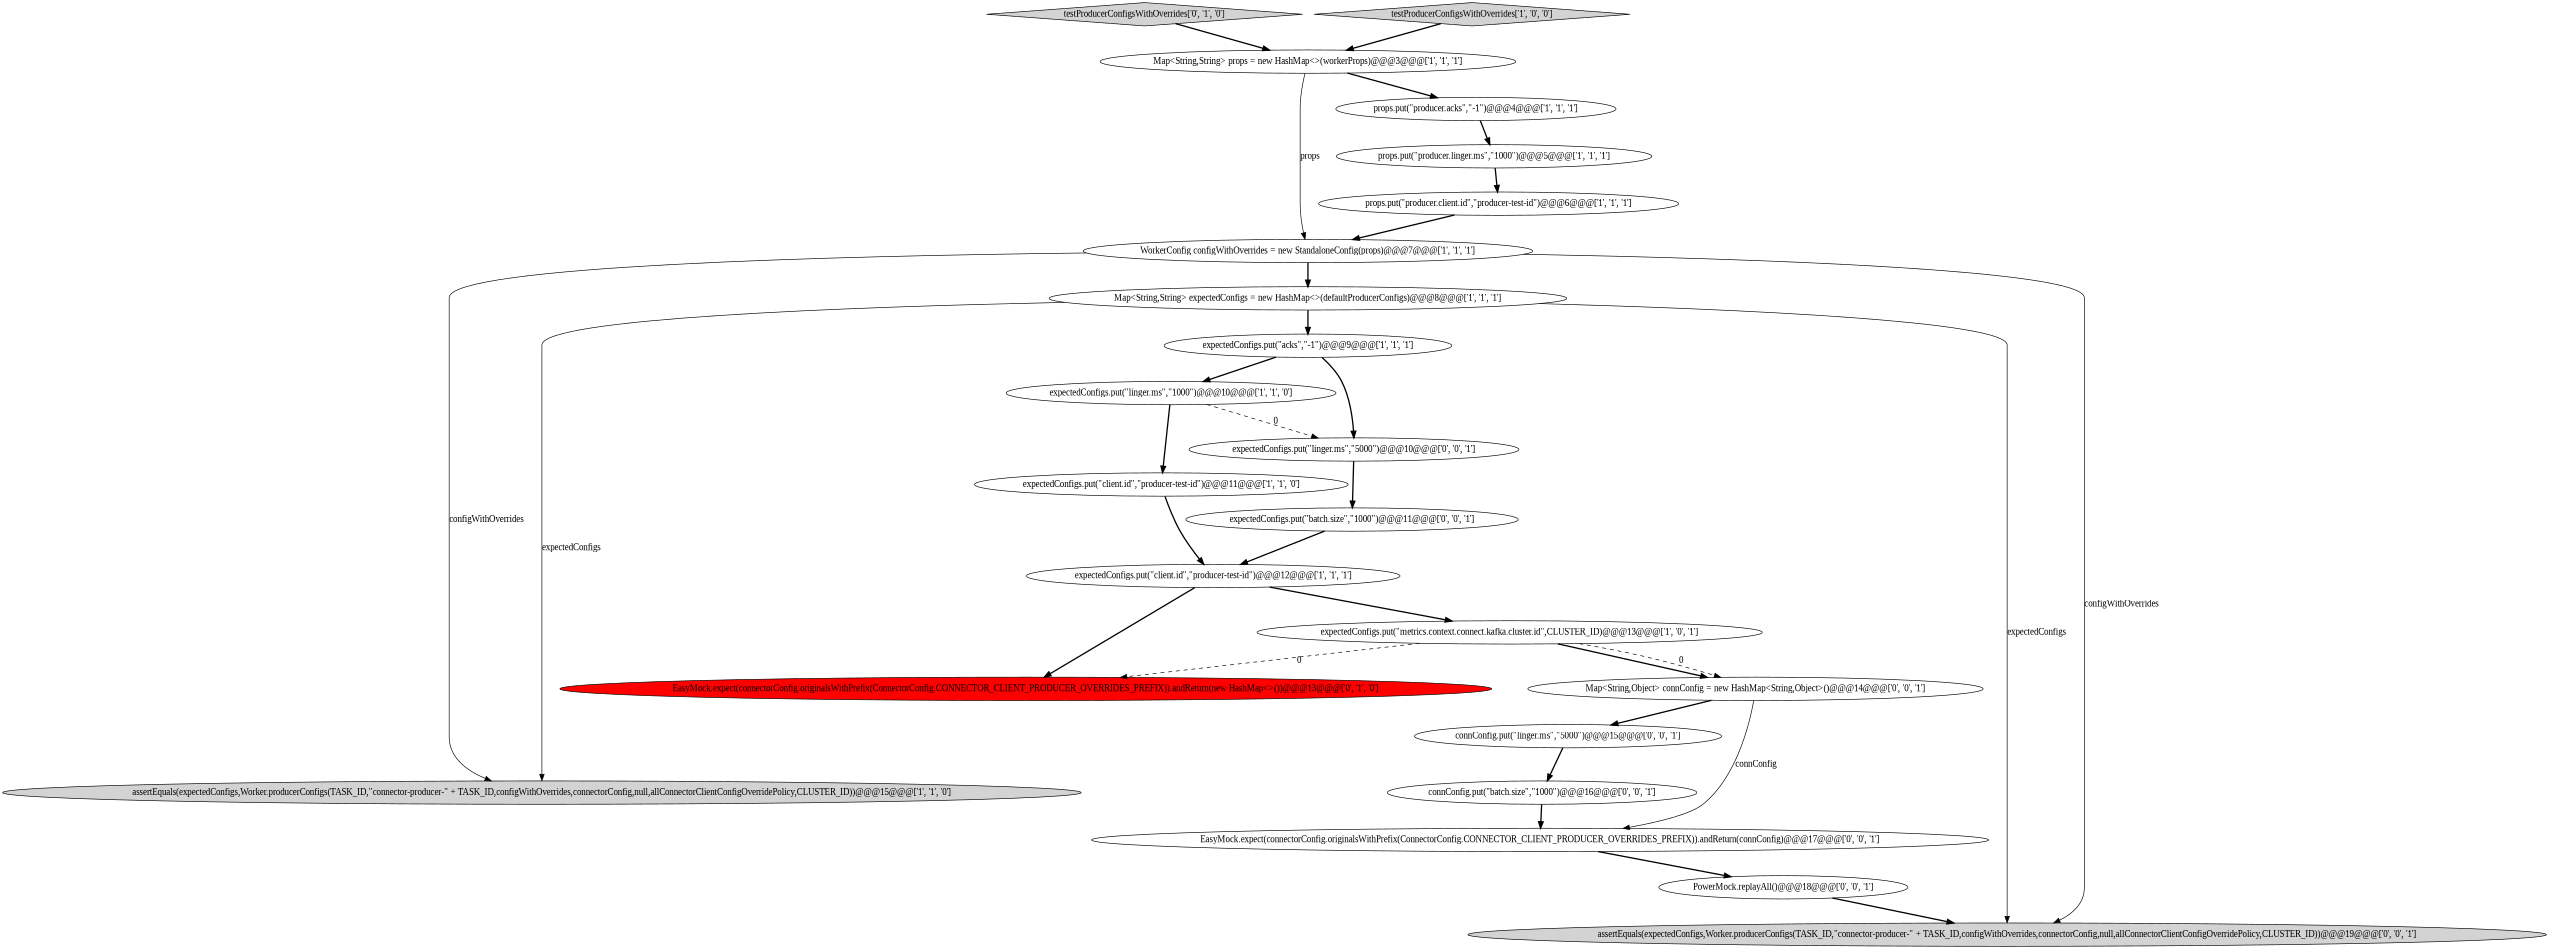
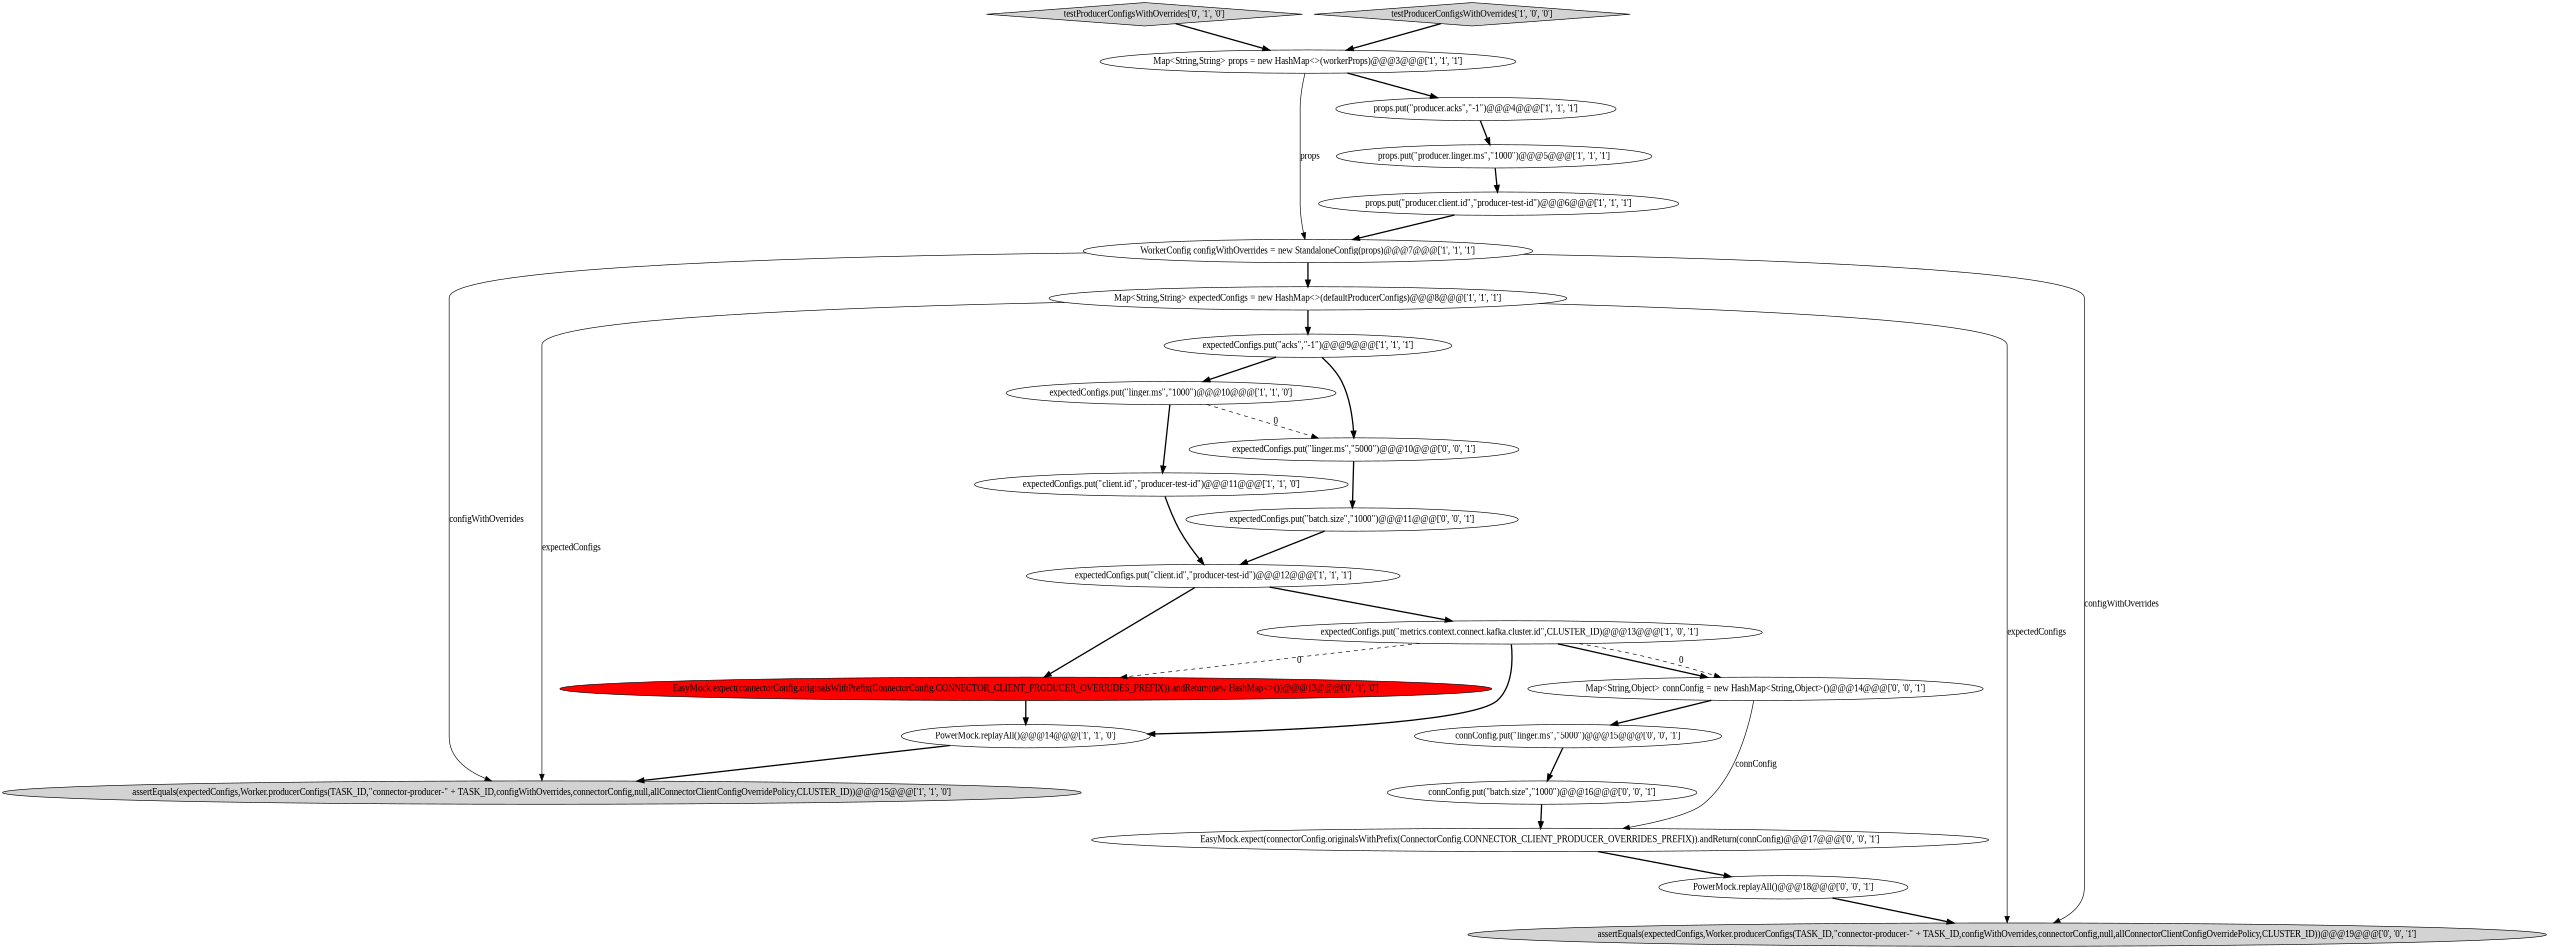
  digraph {
    fontname="Liberation Serif"
    node [fillcolor=white fontname="Liberation Serif" shape=ellipse style=filled]
    edge [fontname="Liberation Serif" style=bold]
    n1 [label="expectedConfigs.put(\"linger.ms\",\"1000\")@@@10@@@['1', '1', '0']"]
    n2 [label="expectedConfigs.put(\"client.id\",\"producer-test-id\")@@@11@@@['1', '1', '0']"]
    n3 [label="expectedConfigs.put(\"linger.ms\",\"5000\")@@@10@@@['0', '0', '1']"]
    n4 [label="expectedConfigs.put(\"client.id\",\"producer-test-id\")@@@12@@@['1', '1', '1']"]
    n5 [label="expectedConfigs.put(\"batch.size\",\"1000\")@@@11@@@['0', '0', '1']"]
+   n6 [label="PowerMock.replayAll()@@@14@@@['1', '1', '0']"]
    n7 [fillcolor=lightgray label="assertEquals(expectedConfigs,Worker.producerConfigs(TASK_ID,\"connector-producer-\" + TASK_ID,configWithOverrides,connectorConfig,null,allConnectorClientConfigOverridePolicy,CLUSTER_ID))@@@15@@@['1', '1', '0']"]
    n8 [fillcolor=lightgray label="testProducerConfigsWithOverrides['0', '1', '0']" shape=diamond]
    n9 [label="Map<String,String> props = new HashMap<>(workerProps)@@@3@@@['1', '1', '1']"]
    n10 [label="WorkerConfig configWithOverrides = new StandaloneConfig(props)@@@7@@@['1', '1', '1']"]
    n11 [label="props.put(\"producer.acks\",\"-1\")@@@4@@@['1', '1', '1']"]
    n12 [fillcolor=red label="EasyMock.expect(connectorConfig.originalsWithPrefix(ConnectorConfig.CONNECTOR_CLIENT_PRODUCER_OVERRIDES_PREFIX)).andReturn(new HashMap<>())@@@13@@@['0', '1', '0']"]
    n13 [label="EasyMock.expect(connectorConfig.originalsWithPrefix(ConnectorConfig.CONNECTOR_CLIENT_PRODUCER_OVERRIDES_PREFIX)).andReturn(connConfig)@@@17@@@['0', '0', '1']"]
    n14 [label="PowerMock.replayAll()@@@18@@@['0', '0', '1']"]
    n15 [fillcolor=lightgray label="assertEquals(expectedConfigs,Worker.producerConfigs(TASK_ID,\"connector-producer-\" + TASK_ID,configWithOverrides,connectorConfig,null,allConnectorClientConfigOverridePolicy,CLUSTER_ID))@@@19@@@['0', '0', '1']"]
    n16 [label="Map<String,String> expectedConfigs = new HashMap<>(defaultProducerConfigs)@@@8@@@['1', '1', '1']"]
    n17 [label="expectedConfigs.put(\"acks\",\"-1\")@@@9@@@['1', '1', '1']"]
    n18 [label="props.put(\"producer.client.id\",\"producer-test-id\")@@@6@@@['1', '1', '1']"]
    n19 [label="props.put(\"producer.linger.ms\",\"1000\")@@@5@@@['1', '1', '1']"]
    n20 [label="expectedConfigs.put(\"metrics.context.connect.kafka.cluster.id\",CLUSTER_ID)@@@13@@@['1', '0', '1']"]
    n21 [label="Map<String,Object> connConfig = new HashMap<String,Object>()@@@14@@@['0', '0', '1']"]
    n22 [label="connConfig.put(\"batch.size\",\"1000\")@@@16@@@['0', '0', '1']"]
    n23 [label="connConfig.put(\"linger.ms\",\"5000\")@@@15@@@['0', '0', '1']"]
    n24 [fillcolor=lightgray label="testProducerConfigsWithOverrides['1', '0', '0']" shape=diamond]
    n1 -> n2
    n1 -> n3 [label=0 style=dashed]
    n2 -> n4
    n3 -> n5
    n4 -> n12
    n4 -> n20
    n5 -> n4
+   n6 -> n7
    n8 -> n9
    n9 -> n10 [label=props style=solid]
    n9 -> n11
    n10 -> n7 [label=configWithOverrides style=solid]
    n10 -> n15 [label=configWithOverrides style=solid]
    n10 -> n16
    n11 -> n19
+   n12 -> n6
    n13 -> n14
    n14 -> n15
    n16 -> n7 [label=expectedConfigs style=solid]
    n16 -> n15 [label=expectedConfigs style=solid]
    n16 -> n17
    n17 -> n1
    n17 -> n3
    n18 -> n10
    n19 -> n18
+   n20 -> n6
    n20 -> n12 [label=0 style=dashed]
    n20 -> n21
    n20 -> n21 [label=0 style=dashed]
    n21 -> n13 [label=connConfig style=solid]
    n21 -> n23
    n22 -> n13
    n23 -> n22
    n24 -> n9
  }
